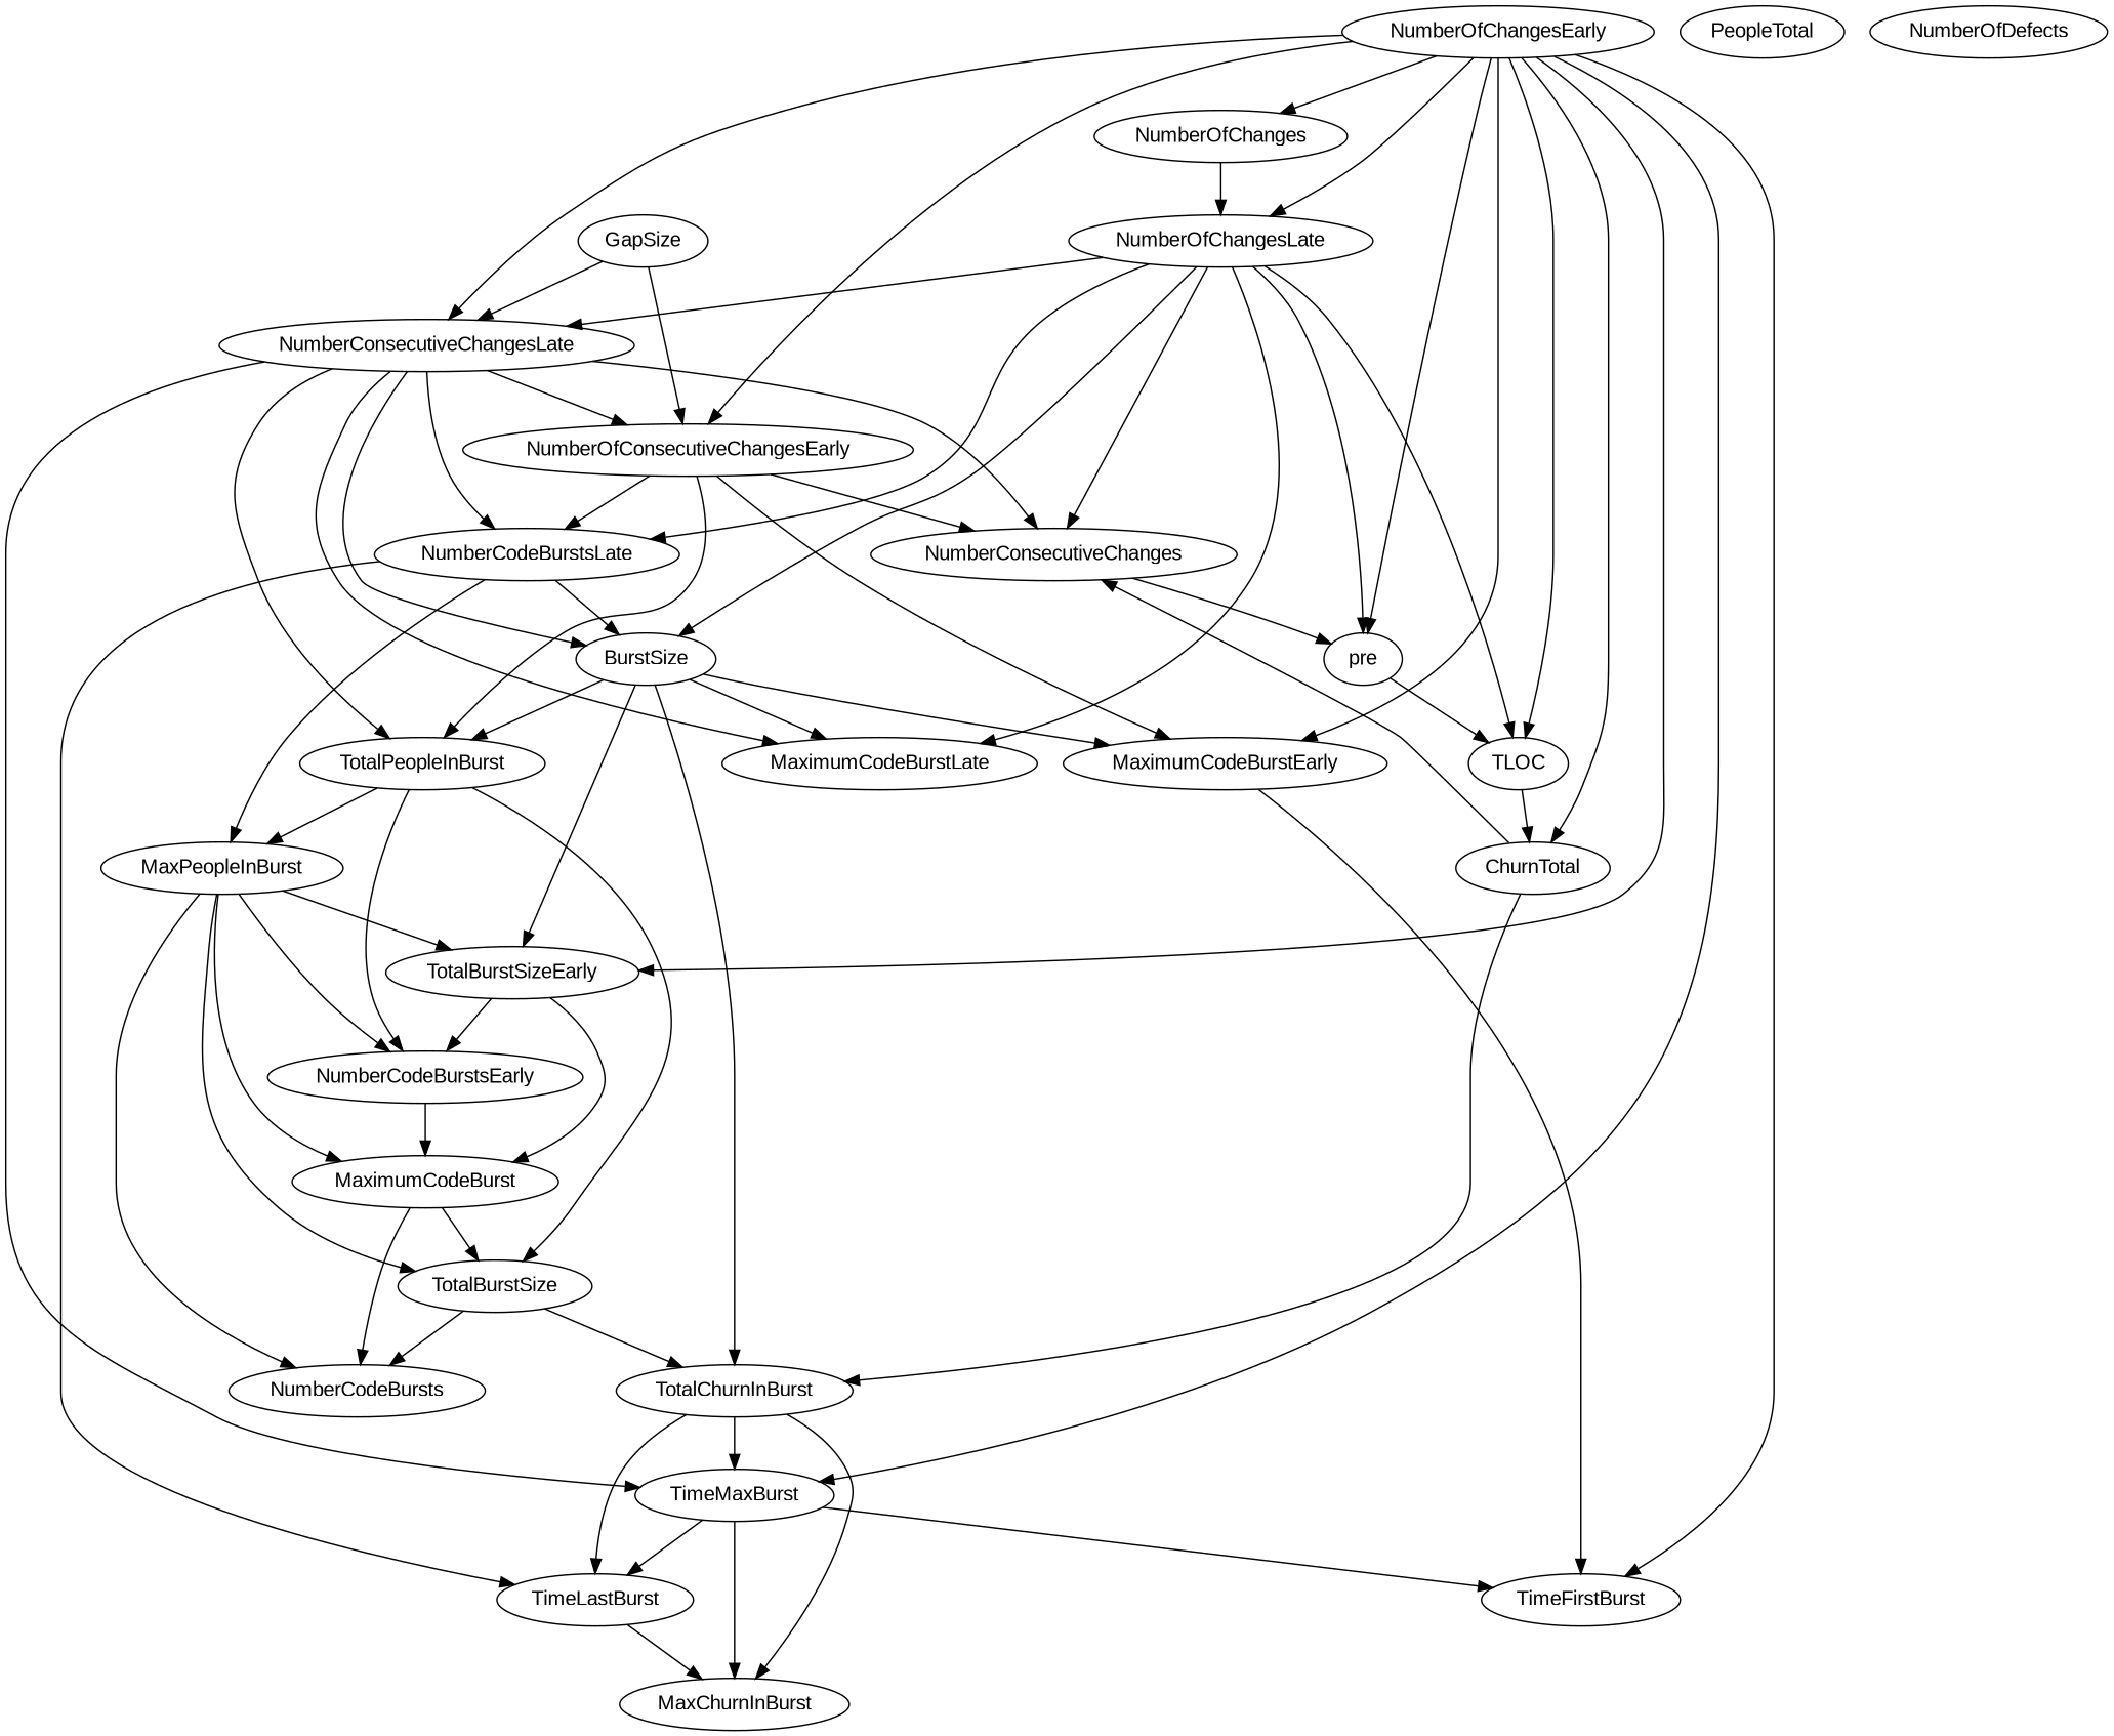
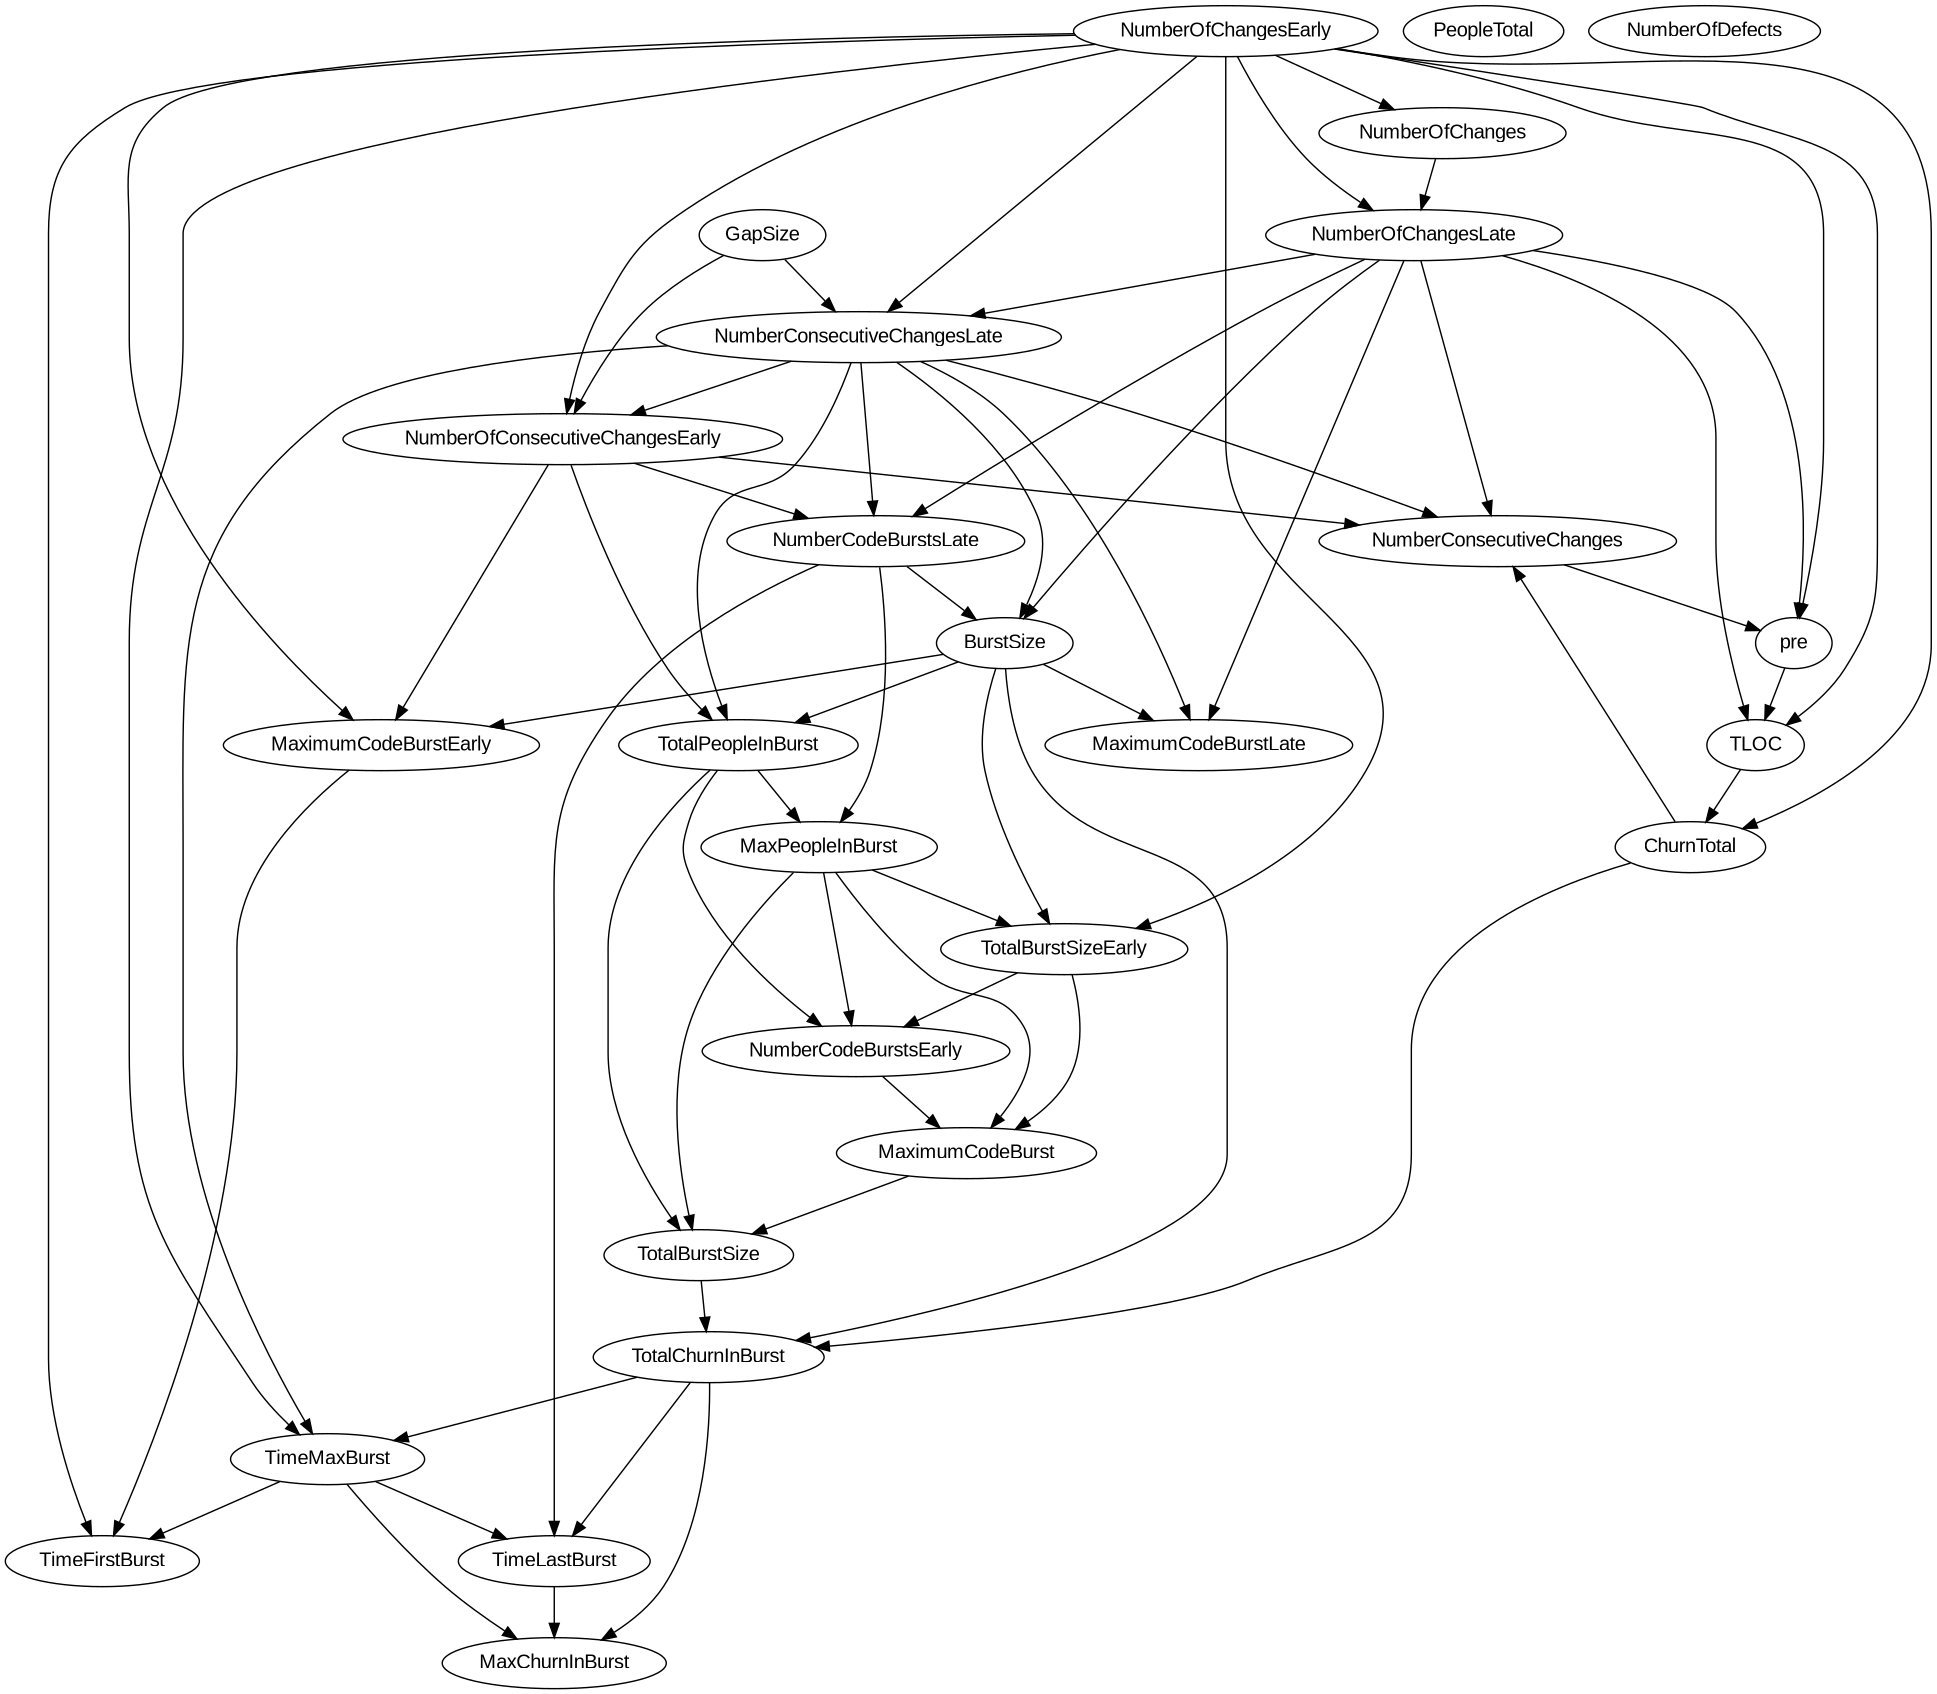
  digraph {
    fontname="Liberation Sans"
    node [fontname="Liberation Sans"]
    edge [fontname="Liberation Sans"]
    TotalPeopleInBurst
    MaxPeopleInBurst
    NumberCodeBurstsEarly
    TotalBurstSize
    MaximumCodeBurst
    TotalBurstSizeEarly
-   NumberCodeBursts
    TotalChurnInBurst
    NumberOfChanges
    NumberOfChangesLate
    NumberCodeBurstsLate
    BurstSize
    MaximumCodeBurstLate
    NumberConsecutiveChangesLate
    NumberConsecutiveChanges
    pre
    TLOC
    TimeLastBurst
    MaxChurnInBurst
    MaximumCodeBurstEarly
    NumberOfConsecutiveChangesEarly
    TimeMaxBurst
    ChurnTotal
    NumberOfChangesEarly
    TimeFirstBurst
    PeopleTotal
    NumberOfDefects
    GapSize
    TotalPeopleInBurst -> MaxPeopleInBurst
    TotalPeopleInBurst -> NumberCodeBurstsEarly
    TotalPeopleInBurst -> TotalBurstSize
    MaxPeopleInBurst -> NumberCodeBurstsEarly
    MaxPeopleInBurst -> TotalBurstSize
    MaxPeopleInBurst -> MaximumCodeBurst
    MaxPeopleInBurst -> TotalBurstSizeEarly
-   MaxPeopleInBurst -> NumberCodeBursts
    NumberCodeBurstsEarly -> MaximumCodeBurst
-   TotalBurstSize -> NumberCodeBursts
    TotalBurstSize -> TotalChurnInBurst
    MaximumCodeBurst -> TotalBurstSize
-   MaximumCodeBurst -> NumberCodeBursts
    TotalBurstSizeEarly -> NumberCodeBurstsEarly
    TotalBurstSizeEarly -> MaximumCodeBurst
    TotalChurnInBurst -> TimeLastBurst
    TotalChurnInBurst -> MaxChurnInBurst
    TotalChurnInBurst -> TimeMaxBurst
    NumberOfChanges -> NumberOfChangesLate
    NumberOfChangesLate -> NumberCodeBurstsLate
    NumberOfChangesLate -> BurstSize
    NumberOfChangesLate -> MaximumCodeBurstLate
    NumberOfChangesLate -> NumberConsecutiveChangesLate
    NumberOfChangesLate -> NumberConsecutiveChanges
    NumberOfChangesLate -> pre
    NumberOfChangesLate -> TLOC
    NumberCodeBurstsLate -> MaxPeopleInBurst
    NumberCodeBurstsLate -> BurstSize
    NumberCodeBurstsLate -> TimeLastBurst
    BurstSize -> TotalPeopleInBurst
    BurstSize -> TotalBurstSizeEarly
    BurstSize -> TotalChurnInBurst
    BurstSize -> MaximumCodeBurstLate
    BurstSize -> MaximumCodeBurstEarly
    NumberConsecutiveChangesLate -> TotalPeopleInBurst
    NumberConsecutiveChangesLate -> NumberCodeBurstsLate
    NumberConsecutiveChangesLate -> BurstSize
    NumberConsecutiveChangesLate -> MaximumCodeBurstLate
    NumberConsecutiveChangesLate -> NumberConsecutiveChanges
    NumberConsecutiveChangesLate -> NumberOfConsecutiveChangesEarly
    NumberConsecutiveChangesLate -> TimeMaxBurst
    NumberConsecutiveChanges -> pre
    pre -> TLOC
    TLOC -> ChurnTotal
    TimeLastBurst -> MaxChurnInBurst
    MaximumCodeBurstEarly -> TimeFirstBurst
    NumberOfConsecutiveChangesEarly -> TotalPeopleInBurst
    NumberOfConsecutiveChangesEarly -> NumberCodeBurstsLate
    NumberOfConsecutiveChangesEarly -> NumberConsecutiveChanges
    NumberOfConsecutiveChangesEarly -> MaximumCodeBurstEarly
    TimeMaxBurst -> TimeLastBurst
    TimeMaxBurst -> MaxChurnInBurst
    TimeMaxBurst -> TimeFirstBurst
    ChurnTotal -> TotalChurnInBurst
    ChurnTotal -> NumberConsecutiveChanges
    NumberOfChangesEarly -> TotalBurstSizeEarly
    NumberOfChangesEarly -> NumberOfChanges
    NumberOfChangesEarly -> NumberOfChangesLate
    NumberOfChangesEarly -> NumberConsecutiveChangesLate
    NumberOfChangesEarly -> pre
    NumberOfChangesEarly -> TLOC
    NumberOfChangesEarly -> MaximumCodeBurstEarly
    NumberOfChangesEarly -> NumberOfConsecutiveChangesEarly
    NumberOfChangesEarly -> TimeMaxBurst
    NumberOfChangesEarly -> ChurnTotal
    NumberOfChangesEarly -> TimeFirstBurst
    GapSize -> NumberConsecutiveChangesLate
    GapSize -> NumberOfConsecutiveChangesEarly
  }
